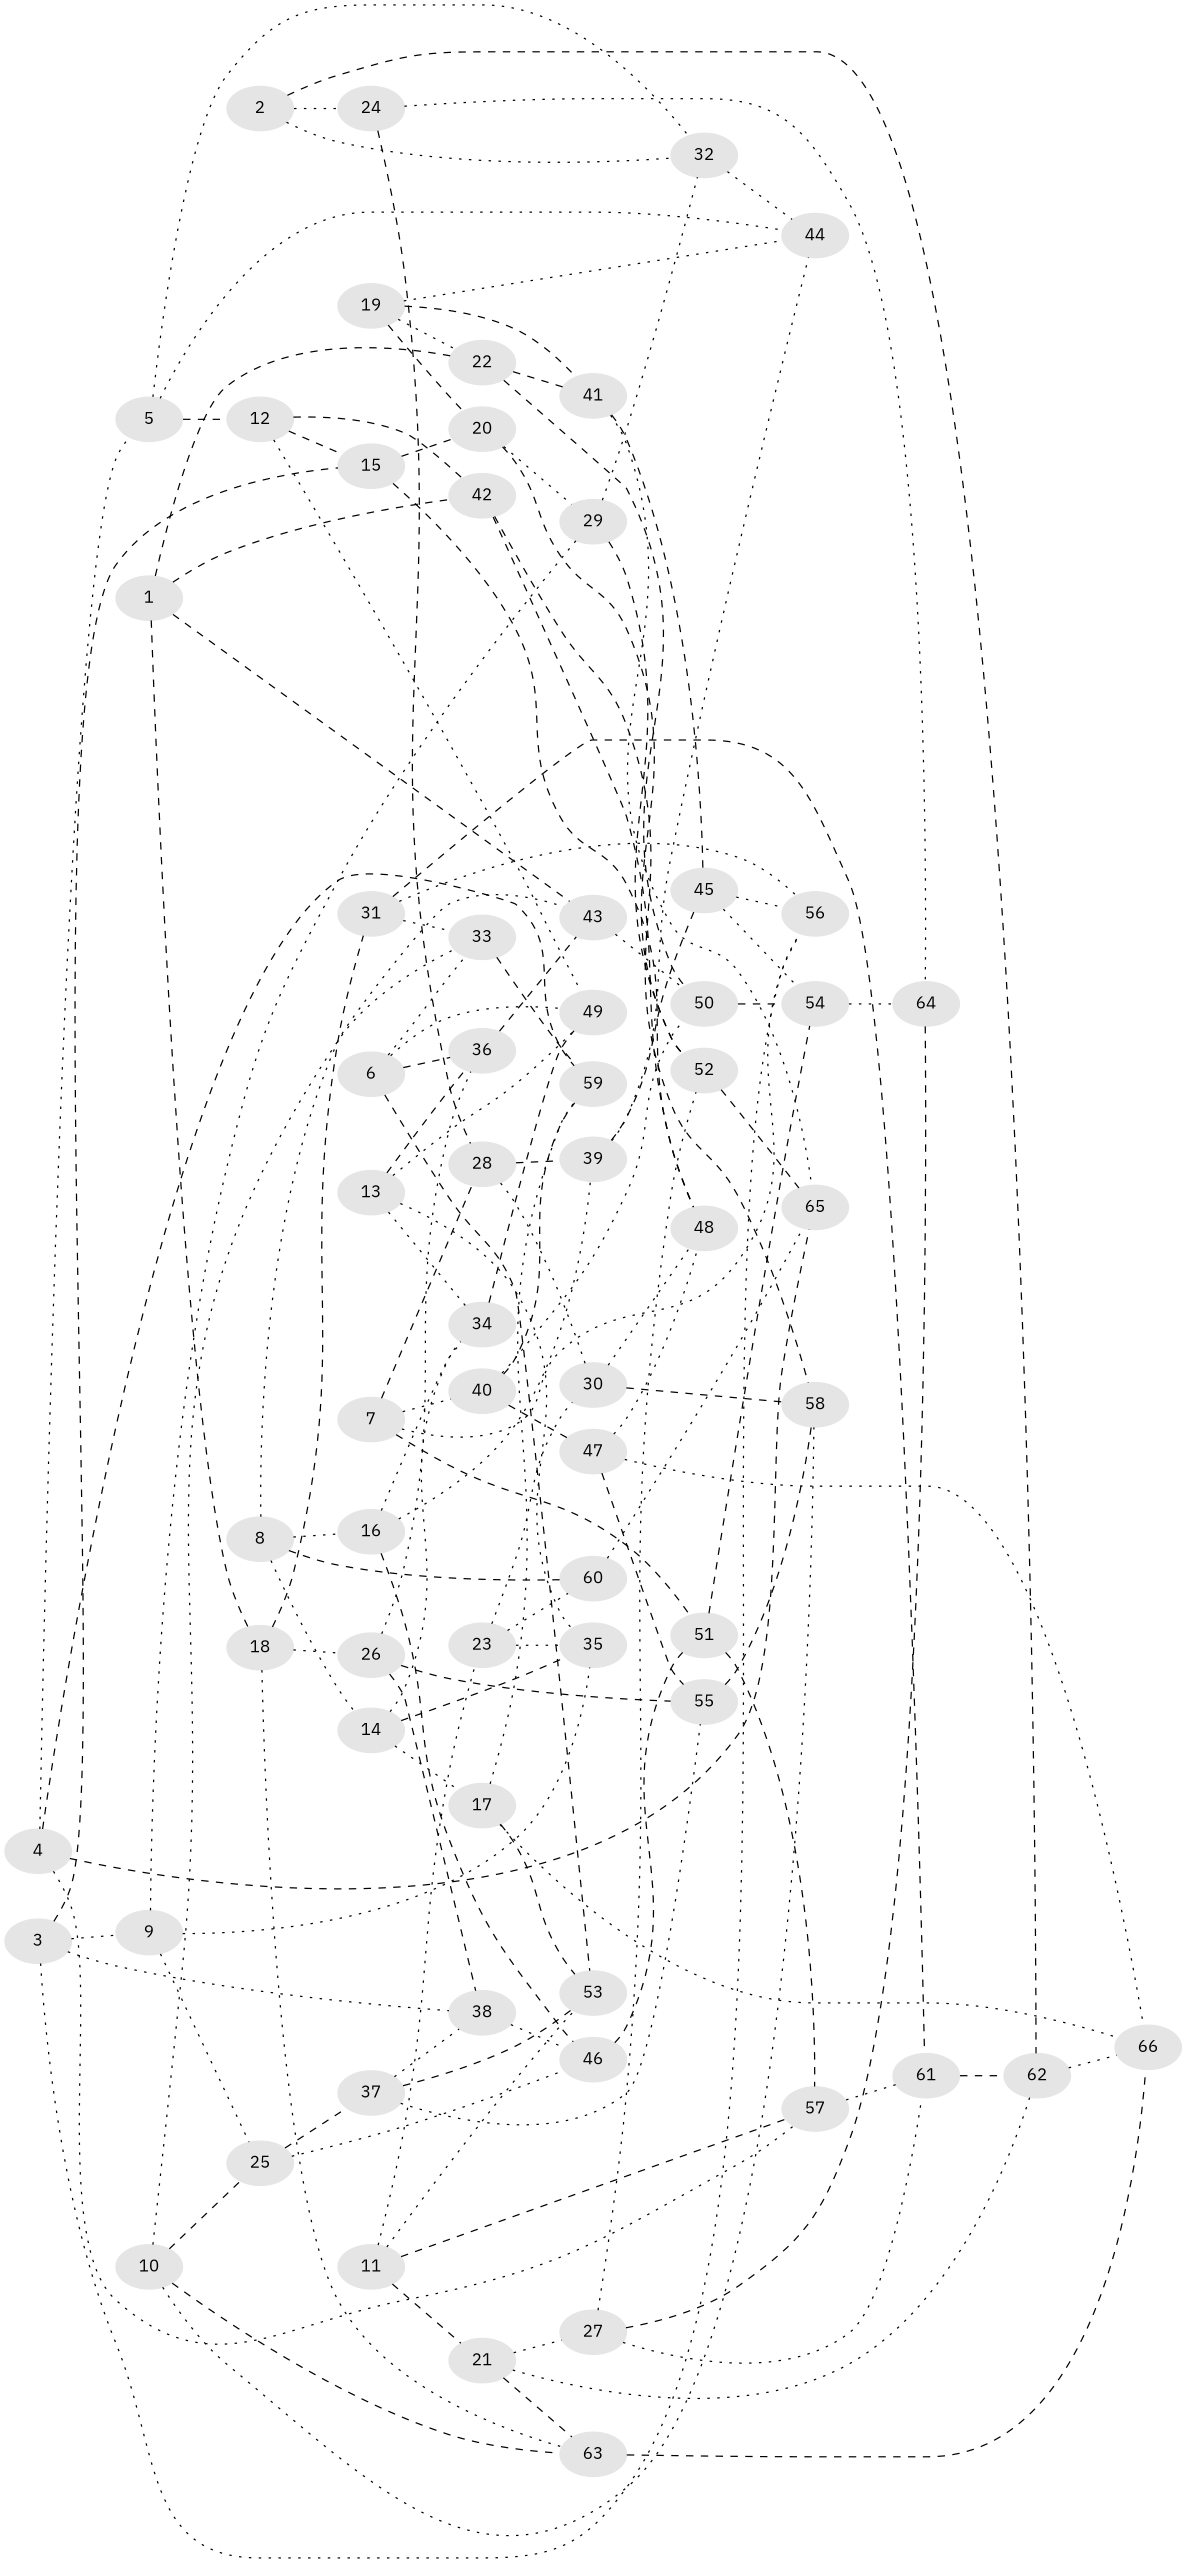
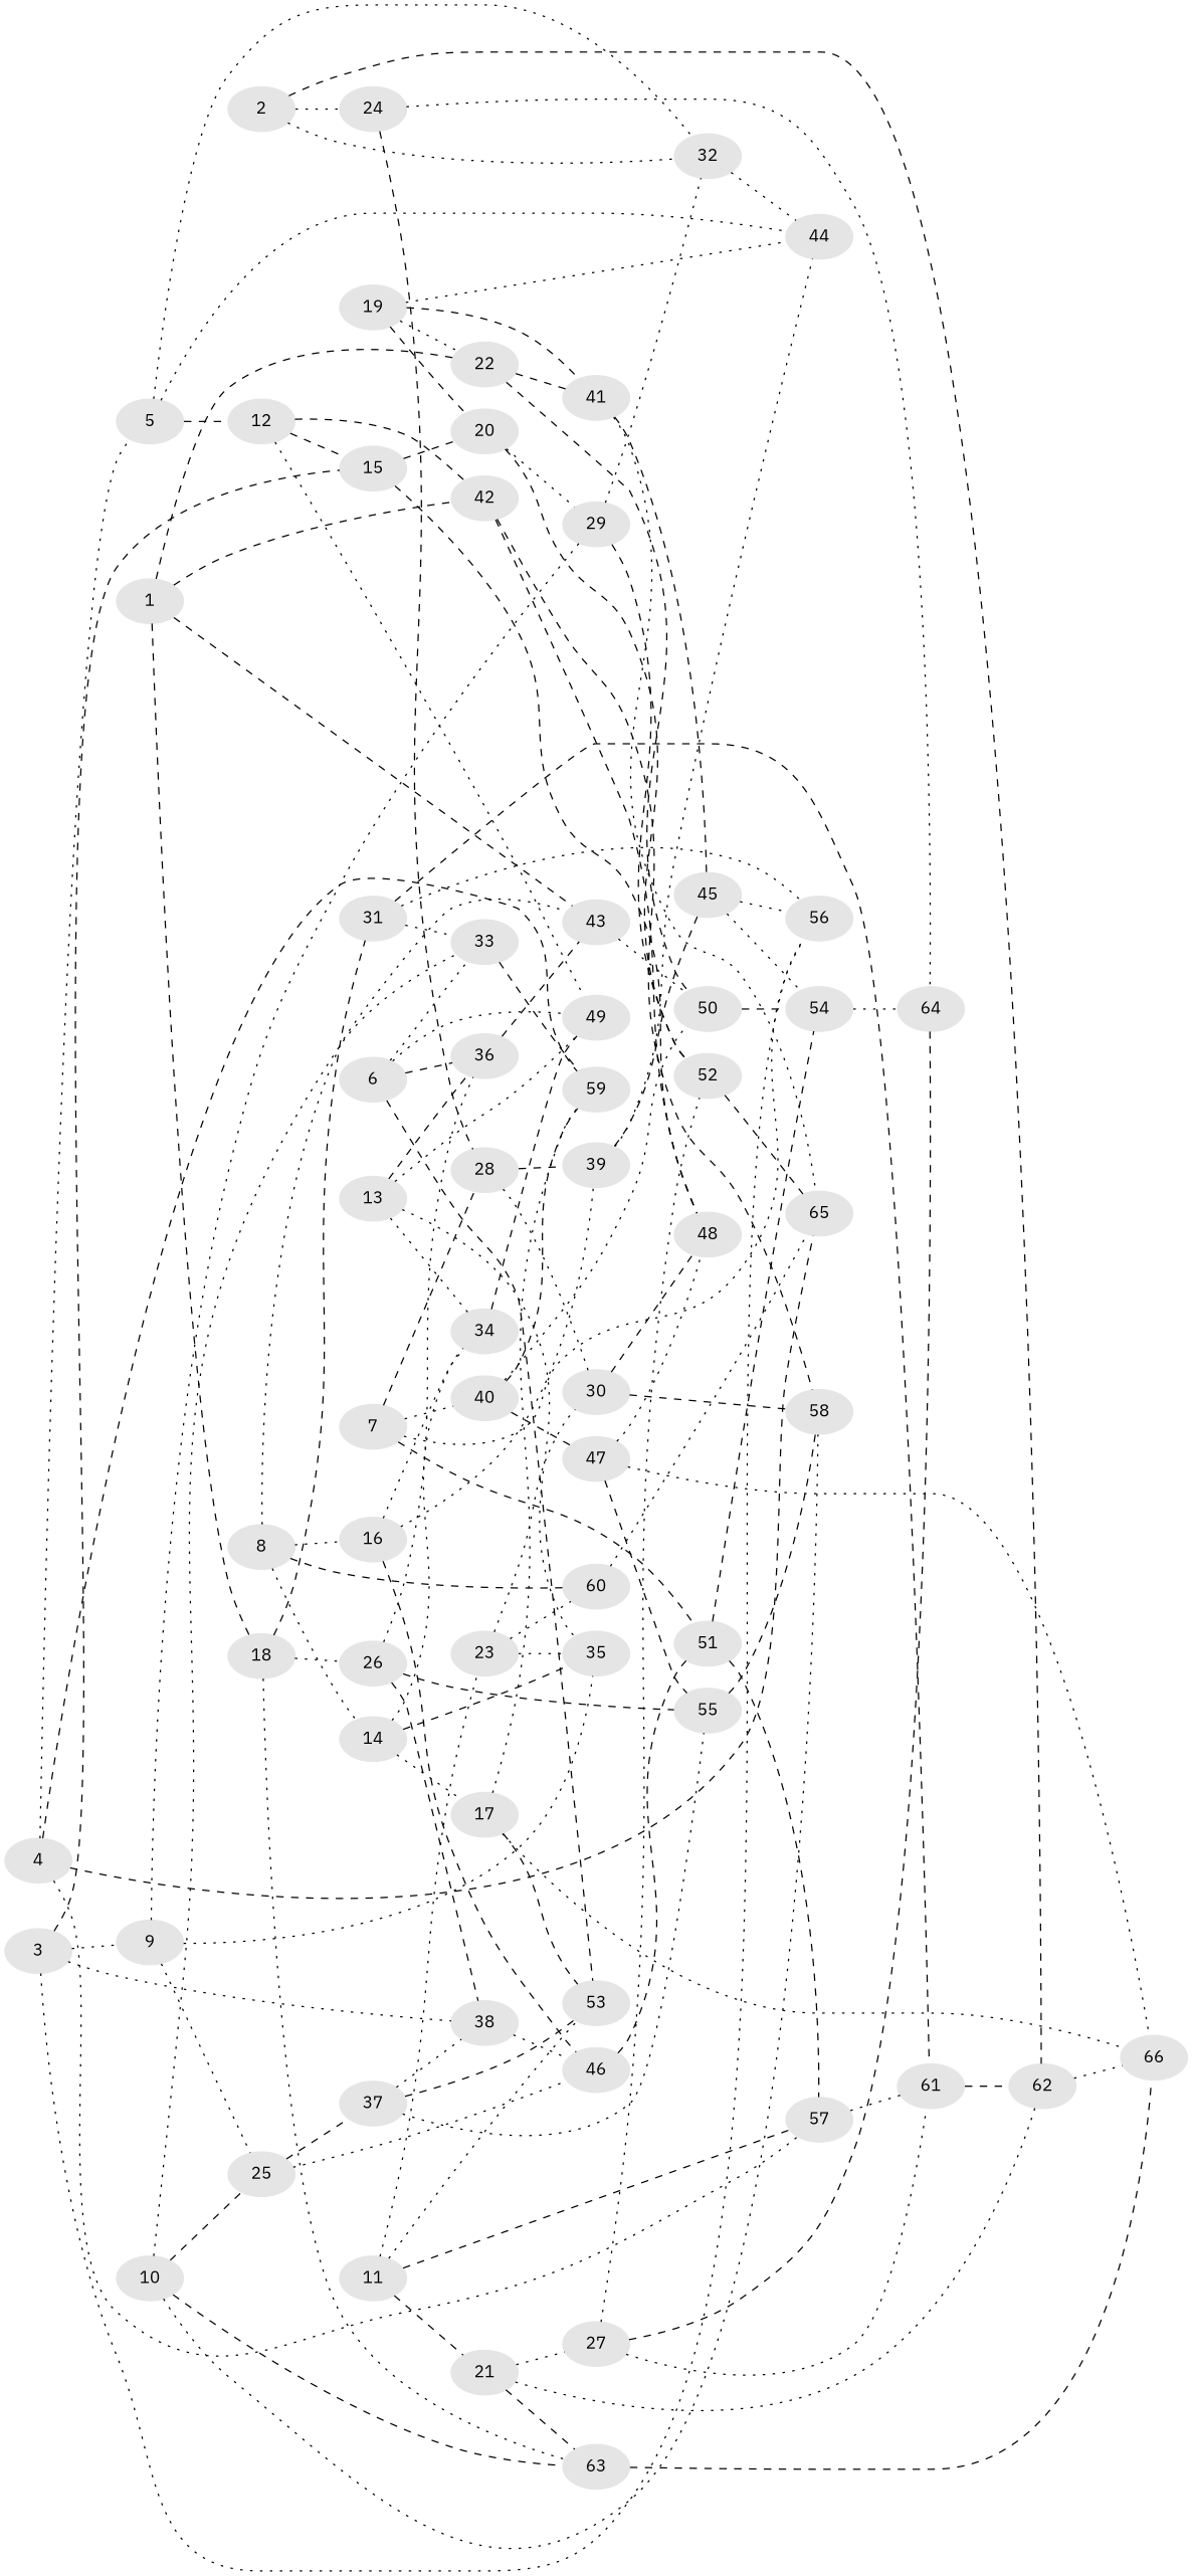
  graph {
    fontname="IBM Plex Sans"
    rankdir=LR
    node [color=gray90 fontname="IBM Plex Sans" style=filled]
    edge [fontname="IBM Plex Sans" style=dotted]
    1
    18
    22
    42
    43
    63
    26
    31
    41
    50
    58
    48
    2
    24
    32
    62
    64
    28
    44
    66
    3
    9
    15
    38
    56
    25
    29
    35
    20
    46
    4
    5
    57
    59
    65
    12
    61
    49
    6
    33
    36
    53
    7
    40
    51
    39
    30
    47
    54
    8
    14
    16
    60
    34
    17
    37
    52
    10
    11
    21
    23
    27
    13
    45
    55
    19
    1 -- 18 [style=dashed]
    1 -- 22 [style=dashed]
    1 -- 42 [style=dashed]
    1 -- 43 [style=dashed]
    18 -- 63
    18 -- 26
    18 -- 31 [style=dashed]
    22 -- 41 [style=dashed]
    22 -- 50 [style=dashed]
    42 -- 58 [style=dashed]
    42 -- 48 [style=dashed]
    43 -- 50
    63 -- 66 [style=dashed]
    26 -- 38 [style=dashed]
    26 -- 36
    26 -- 55 [style=dashed]
    31 -- 56
    31 -- 61 [style=dashed]
    31 -- 33
    41 -- 65
    41 -- 45 [style=dashed]
    50 -- 54 [style=dashed]
    2 -- 24
    2 -- 32
    2 -- 62 [style=dashed]
    24 -- 64
    24 -- 28 [style=dashed]
    32 -- 44
    62 -- 66
    28 -- 39 [style=dashed]
    28 -- 30
    3 -- 9
    3 -- 15 [style=dashed]
    3 -- 38
    3 -- 56
    9 -- 25
    9 -- 29
    9 -- 35
    15 -- 48 [style=dashed]
    15 -- 20 [style=dashed]
    38 -- 46
    25 -- 46
    25 -- 37 [style=dashed]
    29 -- 32
    29 -- 52 [style=dashed]
    20 -- 29
    20 -- 52 [style=dashed]
    46 -- 51 [style=dashed]
    4 -- 5
    4 -- 57
    4 -- 59 [style=dashed]
    4 -- 65 [style=dashed]
    5 -- 32
    5 -- 44
    5 -- 12 [style=dashed]
    57 -- 61
    12 -- 42 [style=dashed]
    12 -- 15 [style=dashed]
    12 -- 49
    61 -- 62 [style=dashed]
    6 -- 49
    6 -- 33
    6 -- 36 [style=dashed]
    6 -- 53 [style=dashed]
    33 -- 59 [style=dashed]
    36 -- 43 [style=dashed]
    7 -- 28 [style=dashed]
    7 -- 56
    7 -- 40
    7 -- 51 [style=dashed]
    40 -- 50
    40 -- 59 [style=dashed]
    40 -- 47 [style=dashed]
    51 -- 57 [style=dashed]
    51 -- 54 [style=dashed]
    39 -- 44
    39 -- 45 [style=dashed]
    30 -- 58 [style=dashed]
-   30 -- 48
+   30 -- 48 [style=dashed]
    47 -- 48
    47 -- 66
    47 -- 55 [style=dashed]
    54 -- 64
    8 -- 43
    8 -- 14
    8 -- 16
    8 -- 60 [style=dashed]
    14 -- 35 [style=dashed]
    14 -- 34
    14 -- 17
    16 -- 46 [style=dashed]
    16 -- 39
    16 -- 34
    60 -- 65
    34 -- 49 [style=dashed]
    17 -- 66
    17 -- 59
    17 -- 53 [style=dashed]
    37 -- 38
    37 -- 53 [style=dashed]
    37 -- 55
    52 -- 65 [style=dashed]
    10 -- 63 [style=dashed]
    10 -- 58
    10 -- 25 [style=dashed]
    10 -- 33
    11 -- 57 [style=dashed]
    11 -- 53
    11 -- 21 [style=dashed]
    11 -- 23
    21 -- 63 [style=dashed]
    21 -- 62
    21 -- 27
    23 -- 35
    23 -- 30
    23 -- 60
    27 -- 64 [style=dashed]
    27 -- 61
    27 -- 52
    13 -- 35
    13 -- 49
    13 -- 36 [style=dashed]
    13 -- 34
    45 -- 56
    45 -- 54
    55 -- 58 [style=dashed]
    19 -- 22
    19 -- 41 [style=dashed]
    19 -- 44
    19 -- 20 [style=dashed]
  }
